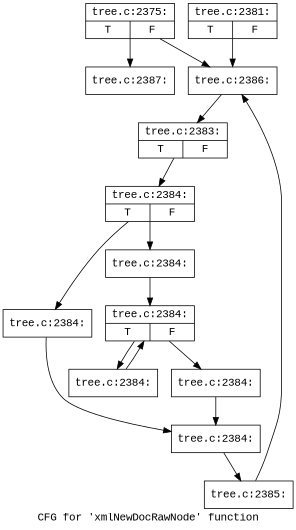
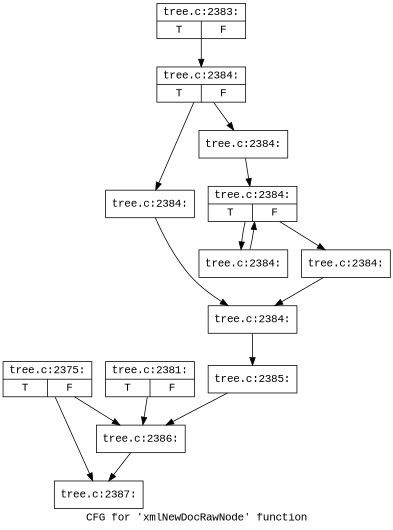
  digraph {
    fontname="Liberation Mono"
    label="CFG for 'xmlNewDocRawNode' function"
    node [fontname="Liberation Mono" shape=record]
    edge [fontname="Liberation Mono"]
    n1 [label="{tree.c:2375:|{<s0>T|<s1>F}}"]
    n2 [label="{tree.c:2387:}"]
    n3 [label="{tree.c:2386:}"]
    n4 [label="{tree.c:2381:|{<s0>T|<s1>F}}"]
    n5 [label="{tree.c:2383:|{<s0>T|<s1>F}}"]
    n6 [label="{tree.c:2384:|{<s0>T|<s1>F}}"]
    n7 [label="{tree.c:2384:}"]
    n8 [label="{tree.c:2384:}"]
    n9 [label="{tree.c:2385:}"]
    n10 [label="{tree.c:2384:}"]
    n11 [label="{tree.c:2384:|{<s0>T|<s1>F}}"]
    n12 [label="{tree.c:2384:}"]
    n13 [label="{tree.c:2384:}"]
    n1 -> n2
    n1 -> n3
-   n3 -> n5
+   n3 -> n2
    n4 -> n3
    n5 -> n6
    n6 -> n7
    n6 -> n8
    n7 -> n10
    n8 -> n11
    n9 -> n3
    n10 -> n9
    n11 -> n12
    n11 -> n13
    n12 -> n11
    n13 -> n10
  }
